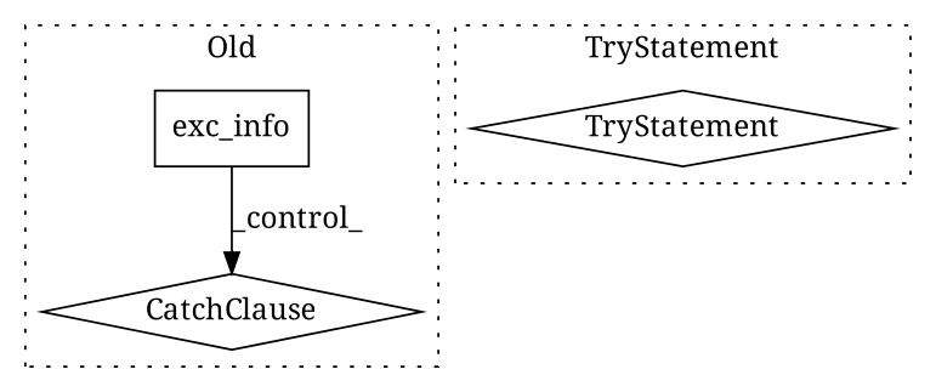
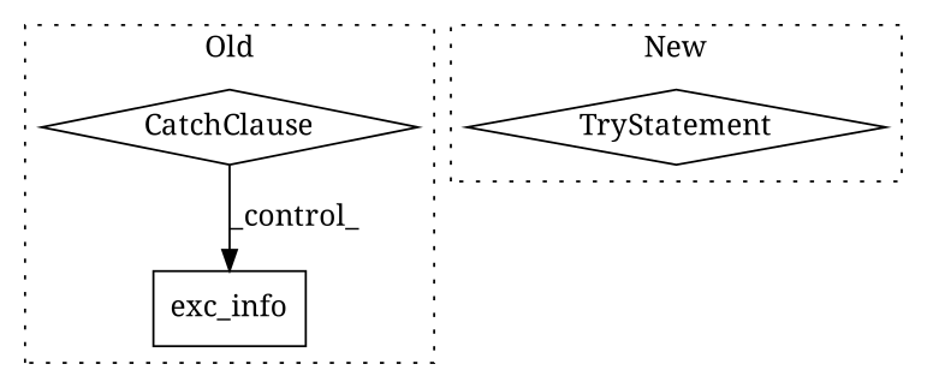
  digraph {
    fontname="Noto Serif"
    node [shape=diamond fontname="Noto Serif"]
    n1 [a=32 l=10 label=exc_info s=1654 shape=box]
    n2 [a=12 l="13,2" label=CatchClause s="1429,1453"]
    n3 [a=54 l=4 label=TryStatement s=771]
    subgraph cluster_1 {
      label=Old
      style=dotted
      n1
      n2
    }
    subgraph cluster_2 {
-     label=TryStatement
+     label=New
      style=dotted
      n3
    }
-   n1 -> n2 [label=_control_ fontname="Noto Serif"]
+   n2 -> n1 [label=_control_ fontname="Noto Serif"]
  }
